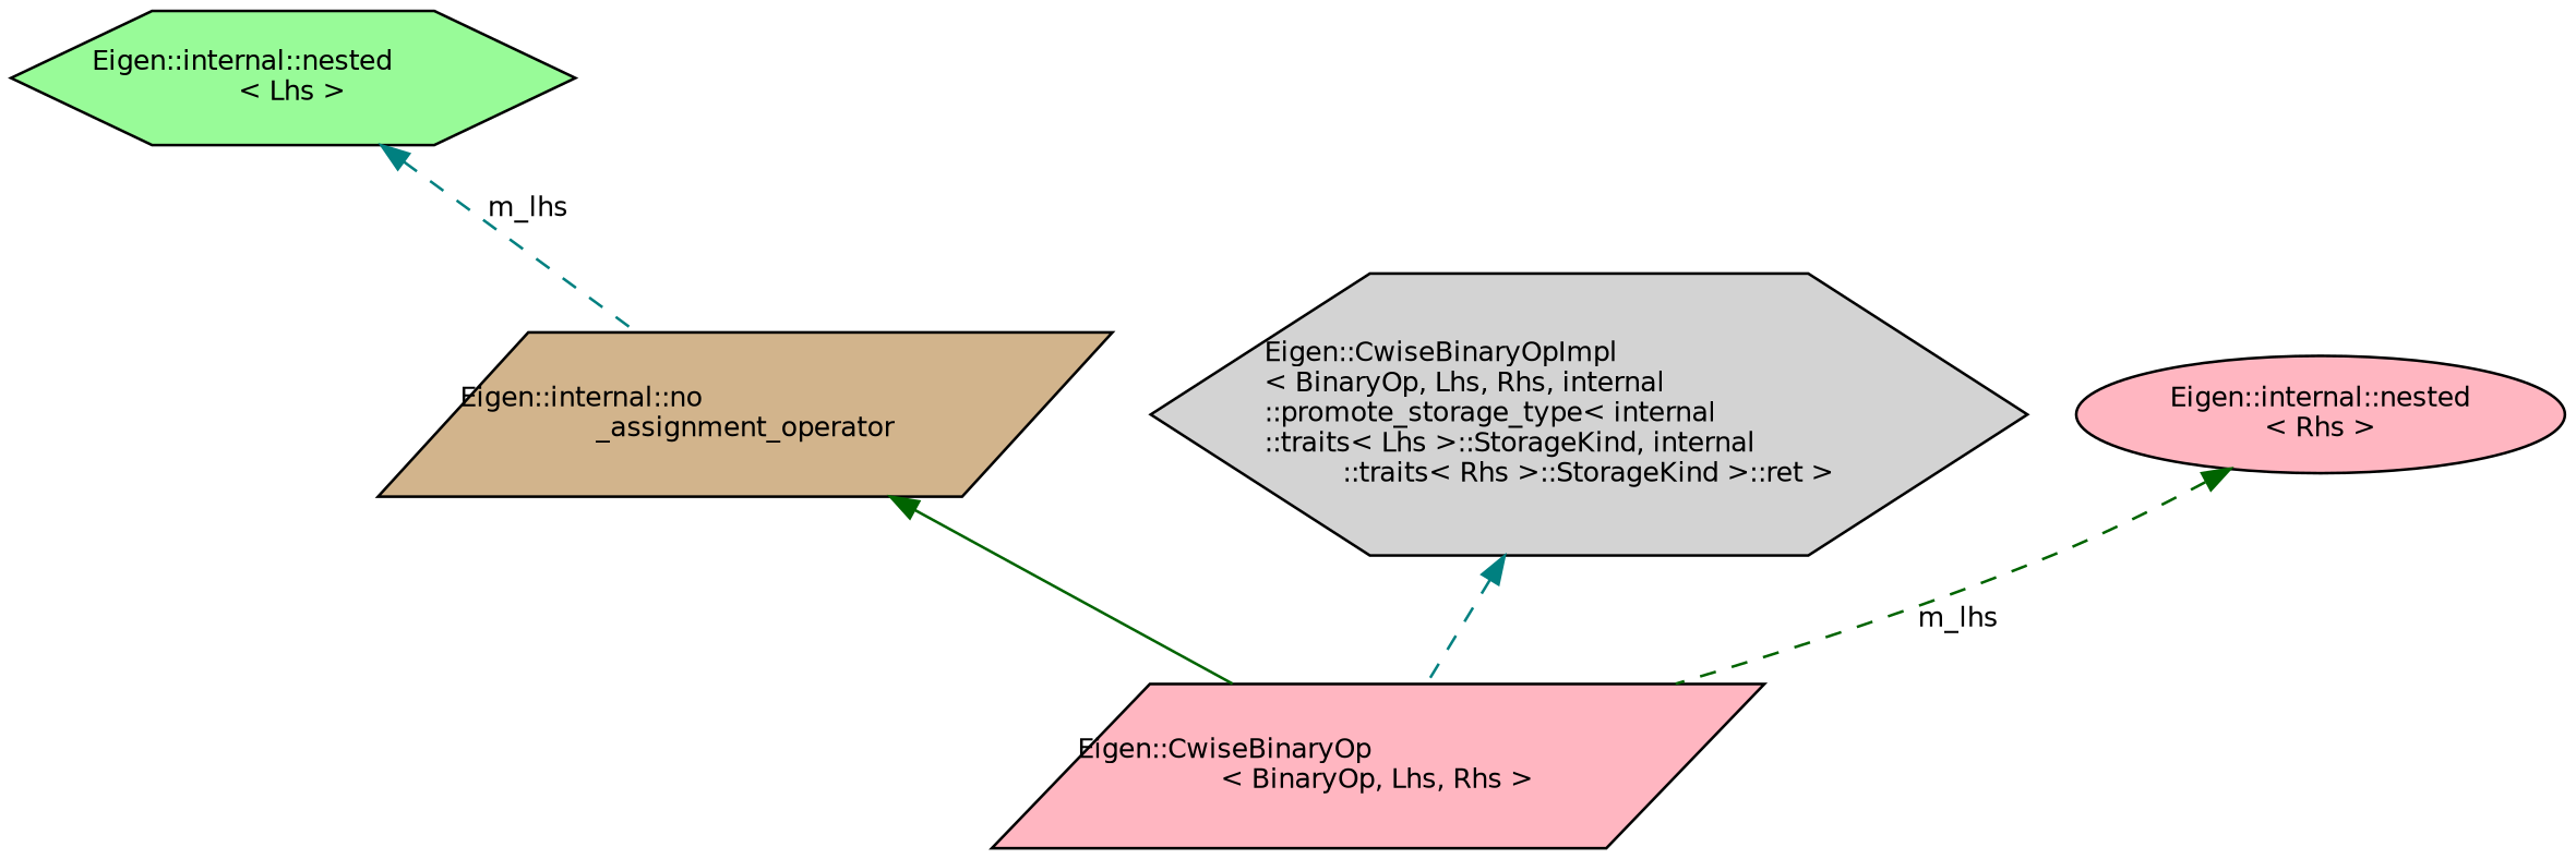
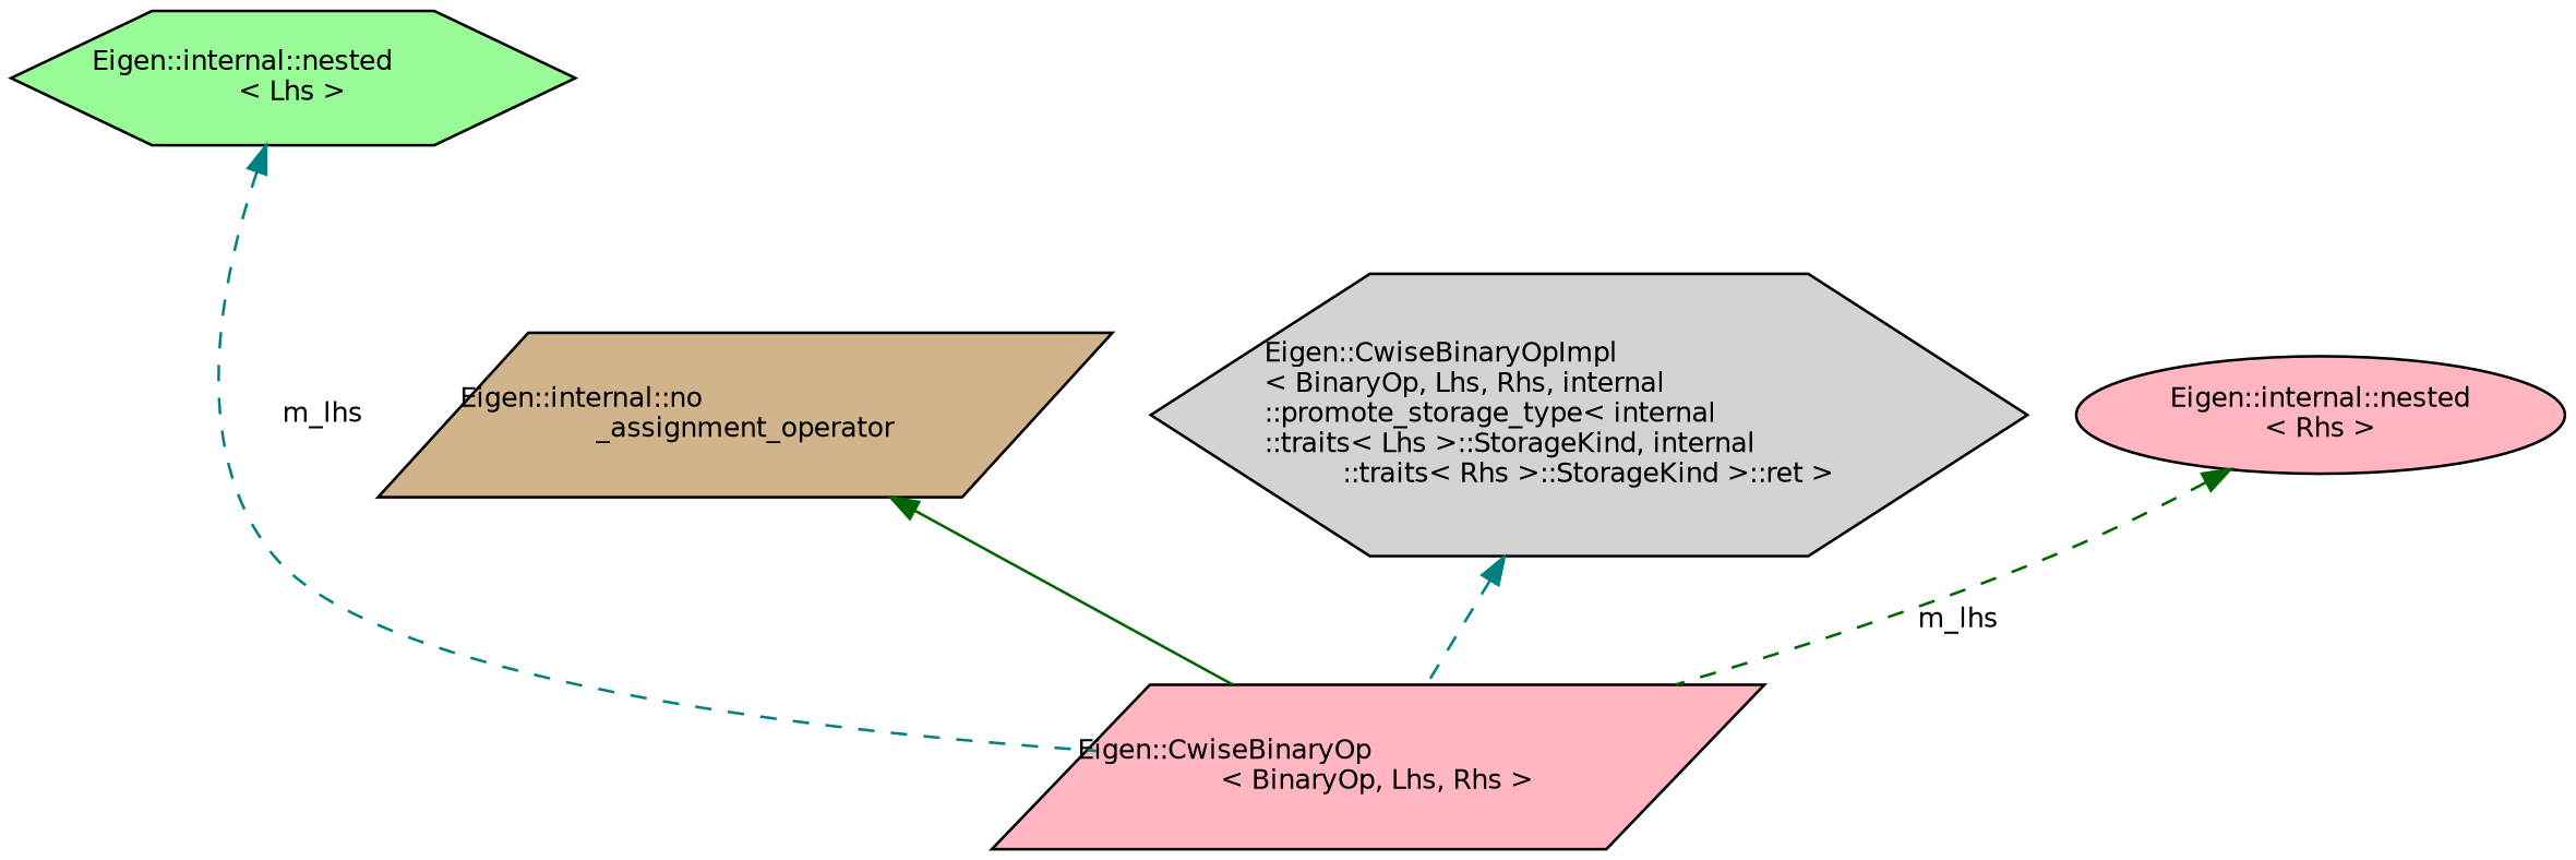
  digraph {
    rankdir=TB
    node [color=black fillcolor=lightpink fontname=Helvetica fontsize=10 shape=parallelogram style=filled]
    edge [color=darkgreen dir=back fontname=Helvetica fontsize=10 labelfontname=Helvetica labelfontsize=10 style=dashed]
    n1 [fontcolor=black height=0.2 label="Eigen::CwiseBinaryOp\l\< BinaryOp, Lhs, Rhs \>" width=0.4]
    n2 [fillcolor=tan height=0.2 label="Eigen::internal::no\l_assignment_operator" width=0.4]
    n3 [fillcolor=lightgrey height=0.2 label="Eigen::CwiseBinaryOpImpl\l\< BinaryOp, Lhs, Rhs, internal\l::promote_storage_type\< internal\l::traits\< Lhs \>::StorageKind, internal\l::traits\< Rhs \>::StorageKind \>::ret \>" shape=hexagon width=0.4]
    n4 [height=0.2 label="Eigen::internal::nested\l\< Rhs \>" shape=ellipse width=0.4]
    n5 [fillcolor=palegreen height=0.2 label="Eigen::internal::nested\l\< Lhs \>" shape=hexagon width=0.4]
    n2 -> n1 [style=solid]
    n3 -> n1 [color=teal]
    n4 -> n1 [label=" m_lhs"]
-   n5 -> n2 [color=teal label=" m_lhs"]
+   n5 -> n1 [color=teal label=" m_lhs"]
  }
